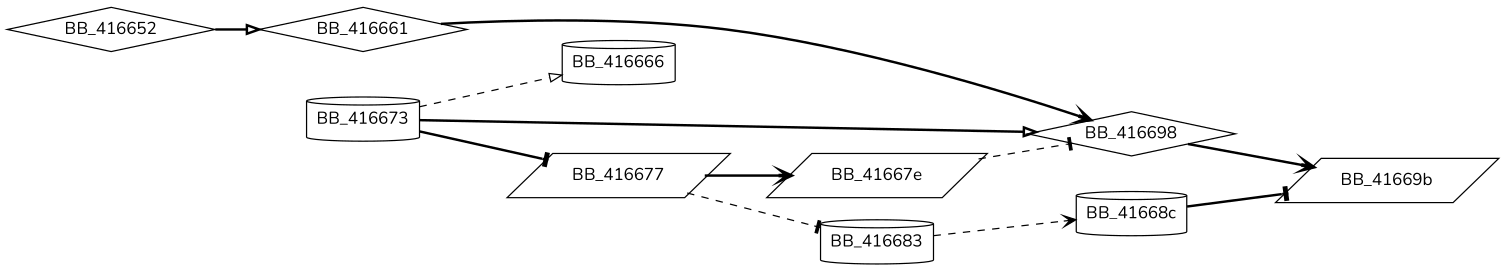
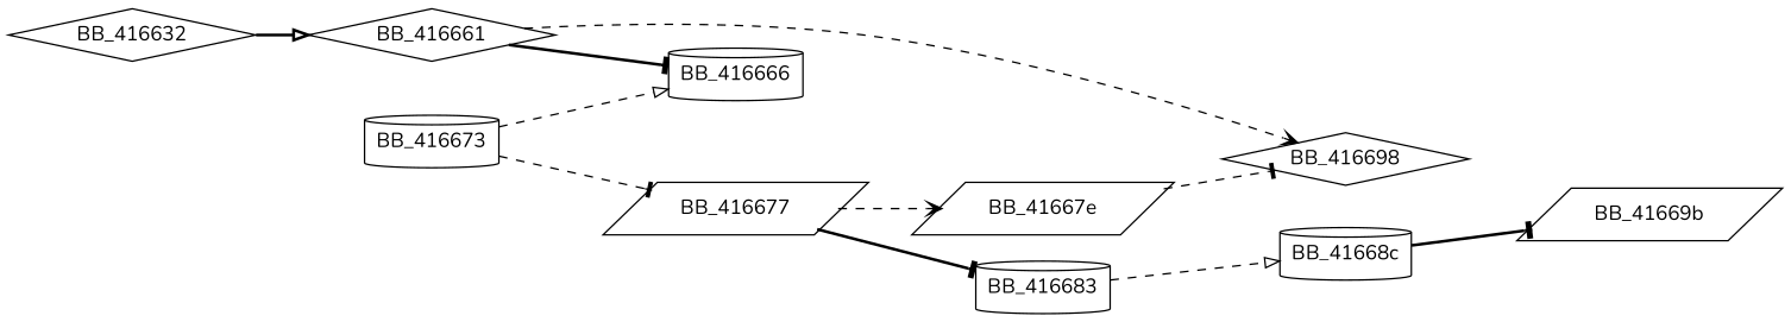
  digraph {
    fontname=Nunito
    rankdir=LR
    node [fontname=Nunito shape=cylinder]
    edge [arrowhead=tee fontname=Nunito style=bold]
-   BB_416652 [shape=diamond]
+   BB_416652 [shape=diamond label=BB_416632]
    BB_416661 [shape=diamond]
    BB_416666
    BB_416698 [shape=diamond]
    BB_41669b [shape=parallelogram]
    BB_416673
    BB_416677 [shape=parallelogram]
    BB_41667e [shape=parallelogram]
    BB_416683
    BB_41668c
    BB_416652 -> BB_416661 [arrowhead=onormal]
-   BB_416661 -> BB_416698 [arrowhead=vee]
-   BB_416698 -> BB_41669b [arrowhead=vee]
+   BB_416661 -> BB_416666
+   BB_416661 -> BB_416698 [arrowhead=vee style=dashed]
    BB_416673 -> BB_416666 [arrowhead=onormal style=dashed]
-   BB_416673 -> BB_416698 [arrowhead=onormal]
-   BB_416673 -> BB_416677
-   BB_416677 -> BB_41667e [arrowhead=vee]
-   BB_416677 -> BB_416683 [style=dashed]
+   BB_416673 -> BB_416677 [style=dashed]
+   BB_416677 -> BB_41667e [arrowhead=vee style=dashed]
+   BB_416677 -> BB_416683
    BB_41667e -> BB_416698 [style=dashed]
-   BB_416683 -> BB_41668c [arrowhead=vee style=dashed]
+   BB_416683 -> BB_41668c [arrowhead=onormal style=dashed]
    BB_41668c -> BB_41669b
  }
